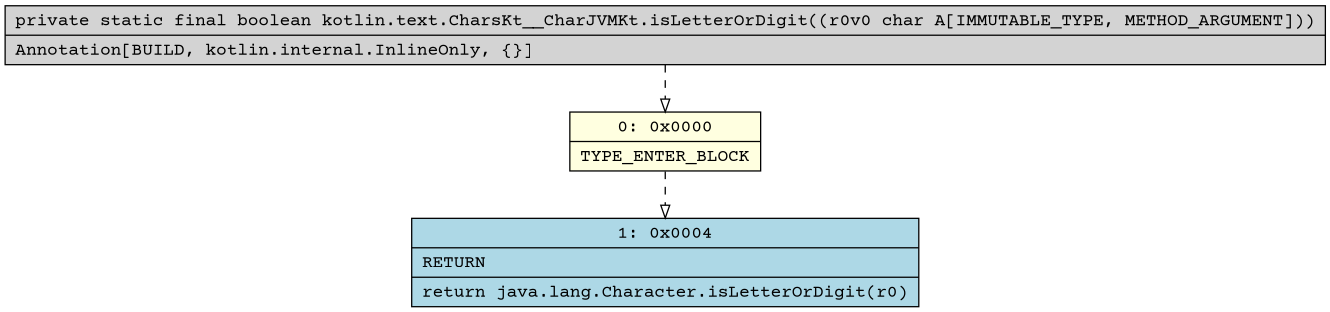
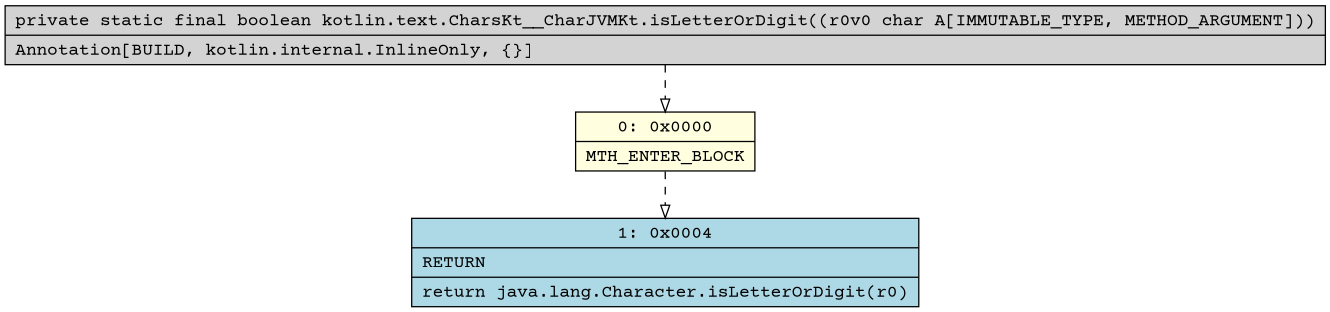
  digraph {
    fontname="Courier Prime"
    node [shape=record style=filled fontname="Courier Prime"]
    edge [style=dashed arrowhead=onormal fontname="Courier Prime"]
-   n1 [label="{0\:\ 0x0000|TYPE_ENTER_BLOCK\l}" fillcolor=lightyellow]
+   n1 [label="{0\:\ 0x0000|MTH_ENTER_BLOCK\l}" fillcolor=lightyellow]
    n2 [label="{1\:\ 0x0004|RETURN\l|return java.lang.Character.isLetterOrDigit(r0)\l}" fillcolor=lightblue]
    n3 [label="{private static final boolean kotlin.text.CharsKt__CharJVMKt.isLetterOrDigit((r0v0 char A[IMMUTABLE_TYPE, METHOD_ARGUMENT]))  | Annotation[BUILD, kotlin.internal.InlineOnly, \{\}]\l}" fillcolor=lightgrey]
    n1 -> n2
    n3 -> n1
  }
